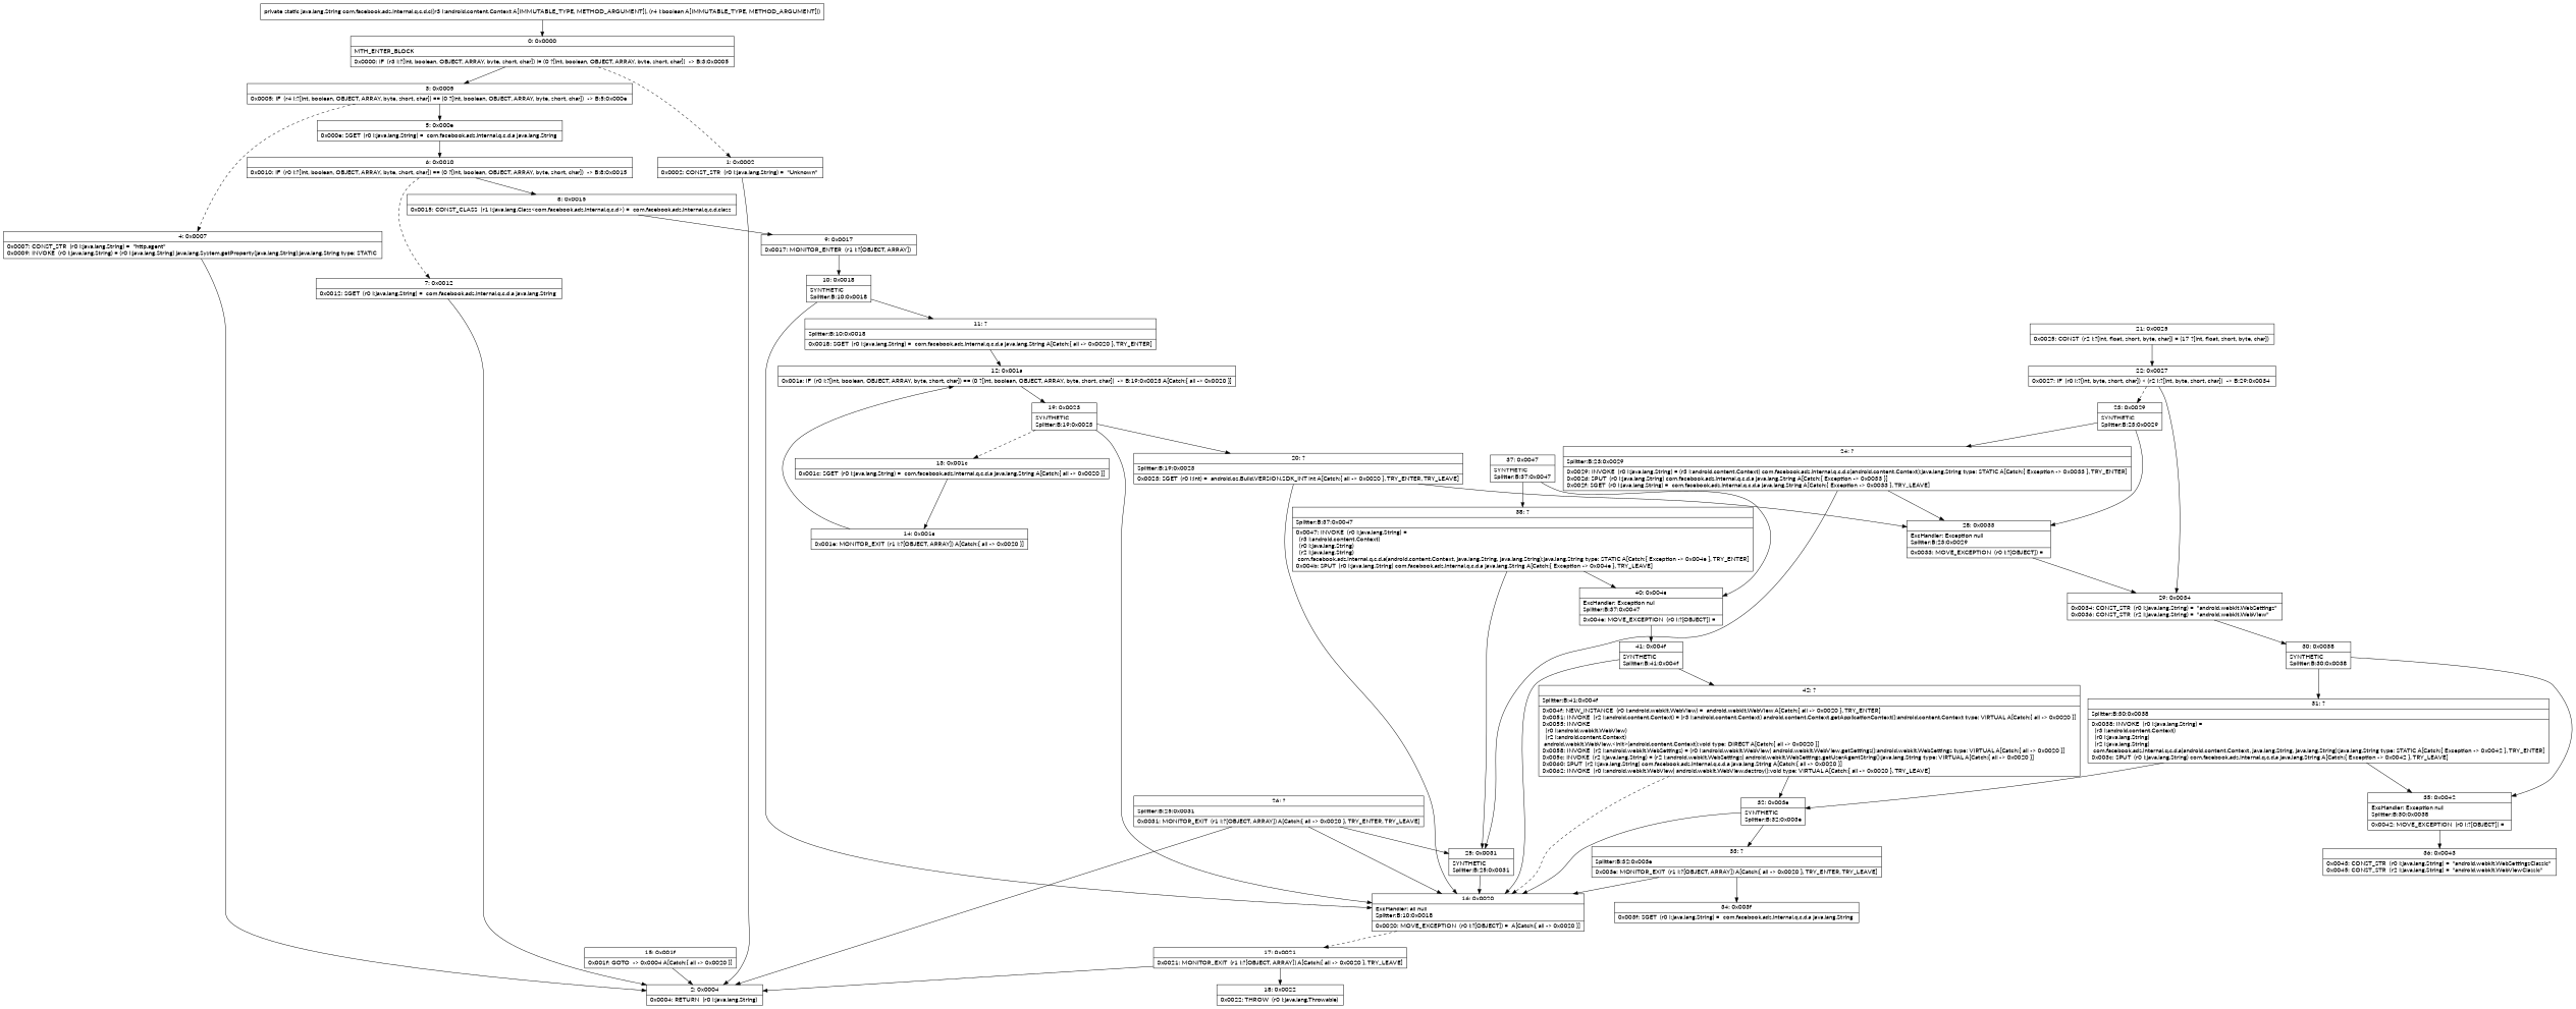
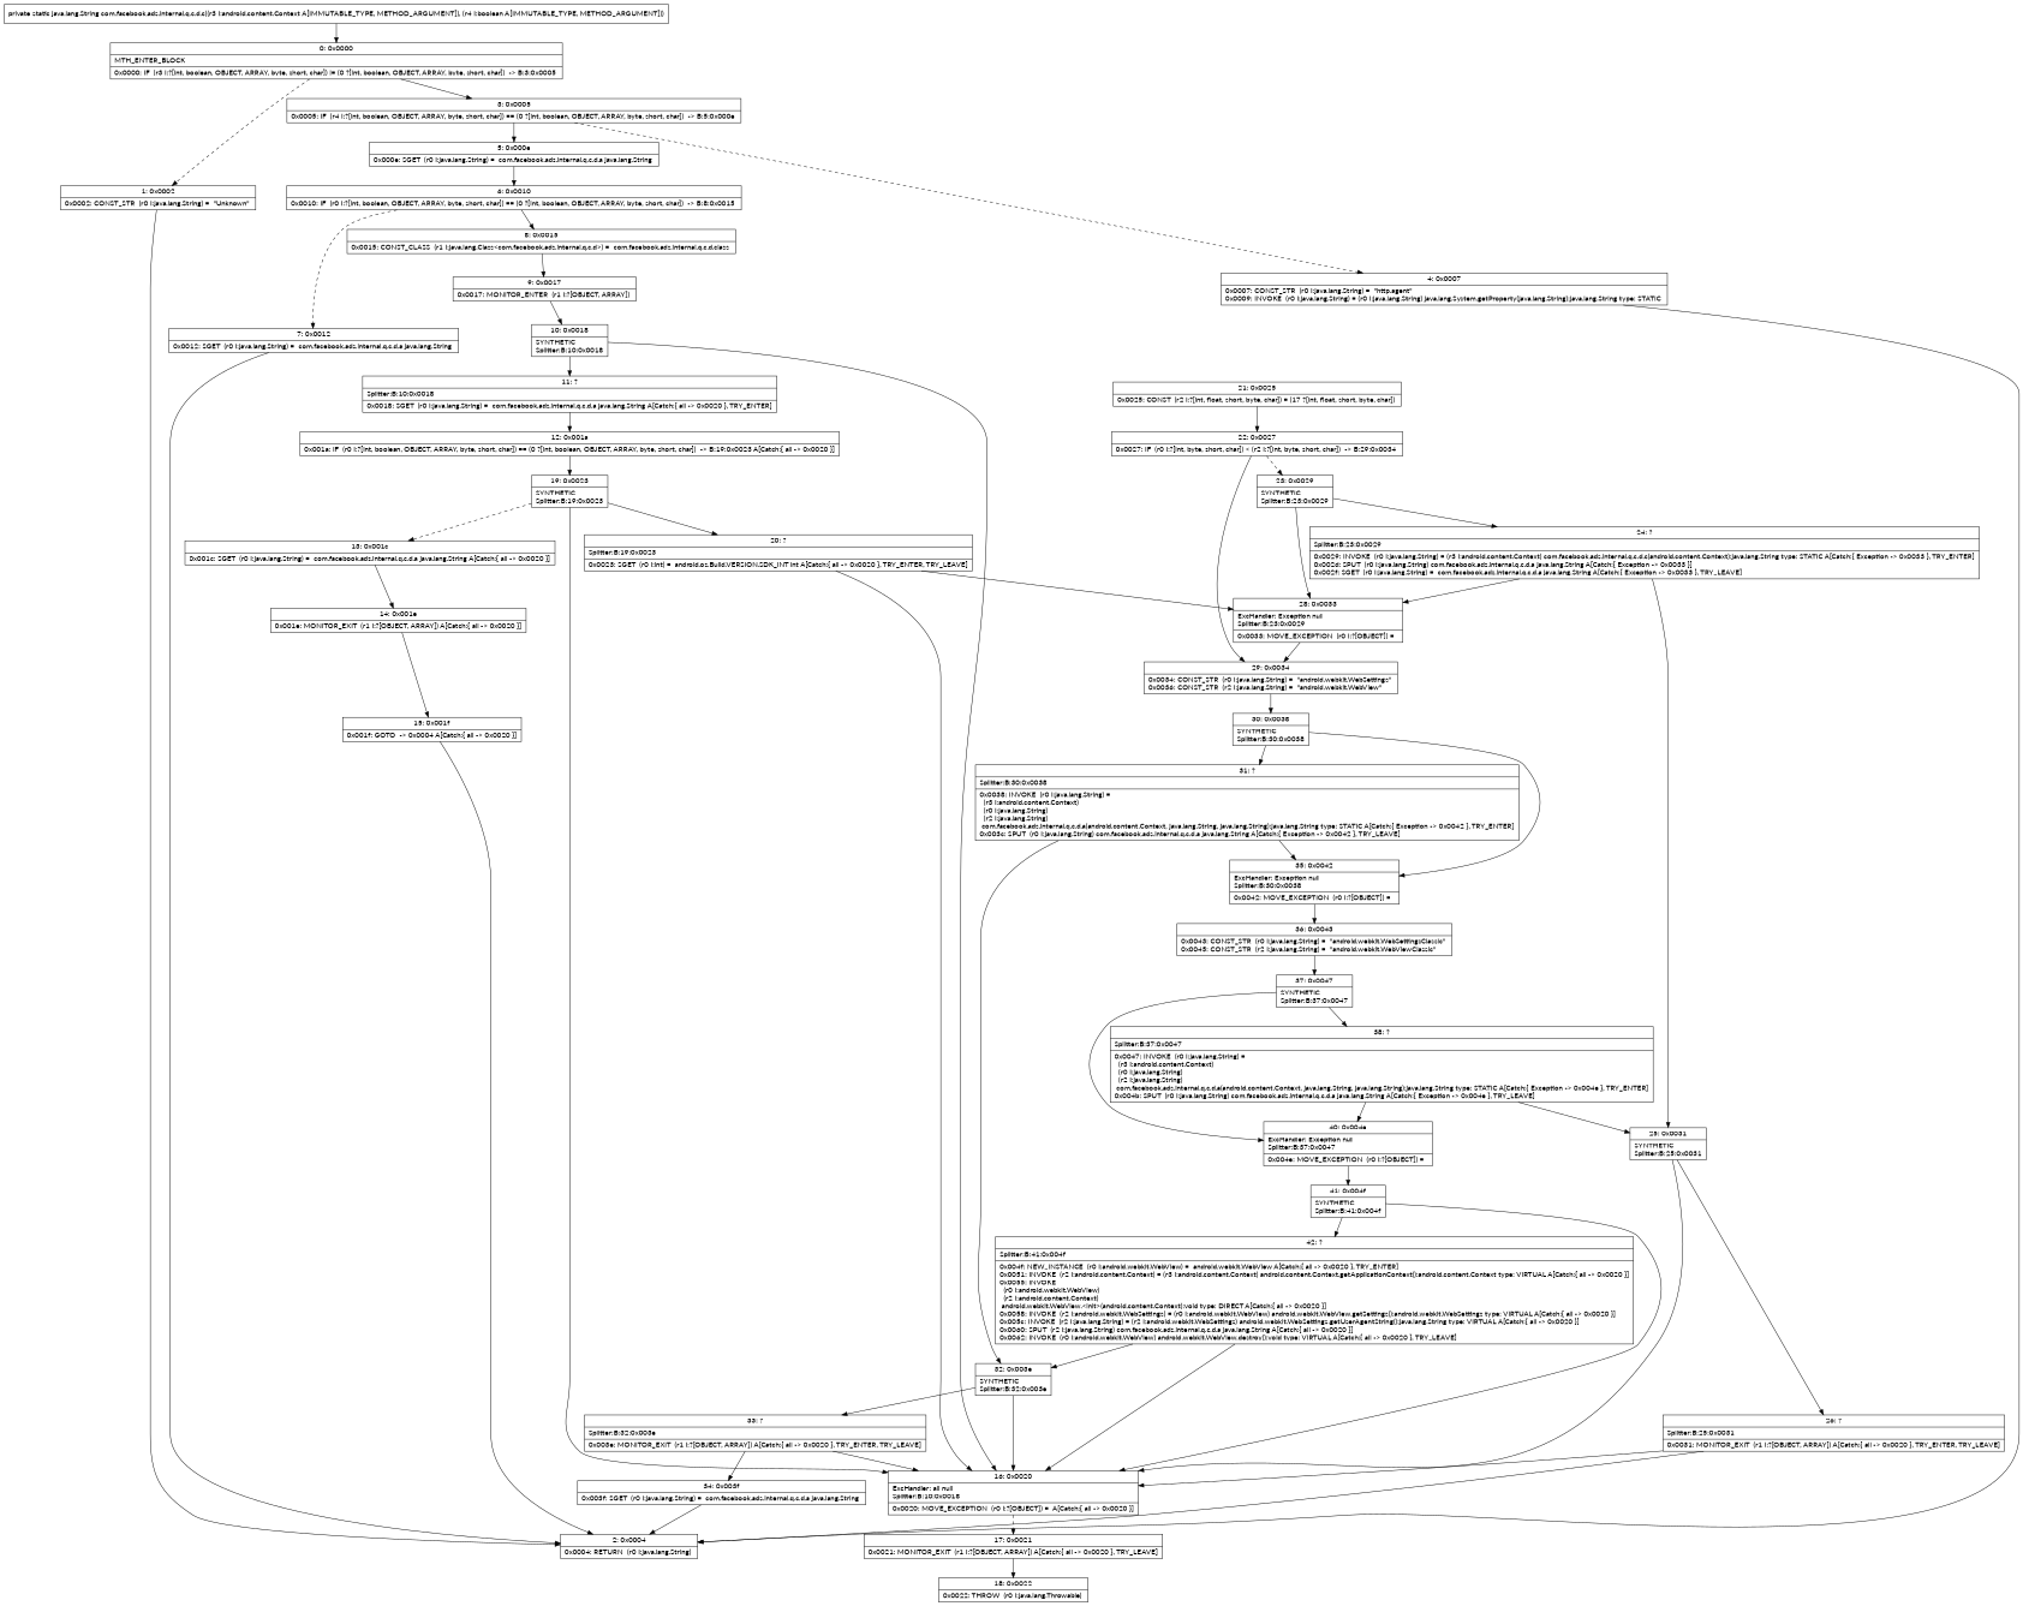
  digraph {
    fontname=Lato
    node [fontname=Lato shape=record]
    edge [fontname=Lato]
    n1 [label="{0\:\ 0x0000|MTH_ENTER_BLOCK\l|0x0000: IF  (r3 I:?[int, boolean, OBJECT, ARRAY, byte, short, char]) != (0 ?[int, boolean, OBJECT, ARRAY, byte, short, char])  \-\> B:3:0x0005 \l}"]
    n2 [label="{1\:\ 0x0002|0x0002: CONST_STR  (r0 I:java.lang.String) =  \"Unknown\" \l}"]
    n3 [label="{3\:\ 0x0005|0x0005: IF  (r4 I:?[int, boolean, OBJECT, ARRAY, byte, short, char]) == (0 ?[int, boolean, OBJECT, ARRAY, byte, short, char])  \-\> B:5:0x000e \l}"]
    n4 [label="{2\:\ 0x0004|0x0004: RETURN  (r0 I:java.lang.String) \l}"]
    n5 [label="{4\:\ 0x0007|0x0007: CONST_STR  (r0 I:java.lang.String) =  \"http.agent\" \l0x0009: INVOKE  (r0 I:java.lang.String) = (r0 I:java.lang.String) java.lang.System.getProperty(java.lang.String):java.lang.String type: STATIC \l}"]
    n6 [label="{5\:\ 0x000e|0x000e: SGET  (r0 I:java.lang.String) =  com.facebook.ads.internal.q.c.d.a java.lang.String \l}"]
    n7 [label="{6\:\ 0x0010|0x0010: IF  (r0 I:?[int, boolean, OBJECT, ARRAY, byte, short, char]) == (0 ?[int, boolean, OBJECT, ARRAY, byte, short, char])  \-\> B:8:0x0015 \l}"]
    n8 [label="{7\:\ 0x0012|0x0012: SGET  (r0 I:java.lang.String) =  com.facebook.ads.internal.q.c.d.a java.lang.String \l}"]
    n9 [label="{8\:\ 0x0015|0x0015: CONST_CLASS  (r1 I:java.lang.Class\<com.facebook.ads.internal.q.c.d\>) =  com.facebook.ads.internal.q.c.d.class \l}"]
    n10 [label="{9\:\ 0x0017|0x0017: MONITOR_ENTER  (r1 I:?[OBJECT, ARRAY]) \l}"]
    n11 [label="{10\:\ 0x0018|SYNTHETIC\lSplitter:B:10:0x0018\l}"]
    n12 [label="{11\:\ ?|Splitter:B:10:0x0018\l|0x0018: SGET  (r0 I:java.lang.String) =  com.facebook.ads.internal.q.c.d.a java.lang.String A[Catch:\{ all \-\> 0x0020 \}, TRY_ENTER]\l}"]
    n13 [label="{16\:\ 0x0020|ExcHandler: all null\lSplitter:B:10:0x0018\l|0x0020: MOVE_EXCEPTION  (r0 I:?[OBJECT]) =  A[Catch:\{ all \-\> 0x0020 \}]\l}"]
    n14 [label="{12\:\ 0x001a|0x001a: IF  (r0 I:?[int, boolean, OBJECT, ARRAY, byte, short, char]) == (0 ?[int, boolean, OBJECT, ARRAY, byte, short, char])  \-\> B:19:0x0023 A[Catch:\{ all \-\> 0x0020 \}]\l}"]
    n15 [label="{17\:\ 0x0021|0x0021: MONITOR_EXIT  (r1 I:?[OBJECT, ARRAY]) A[Catch:\{ all \-\> 0x0020 \}, TRY_LEAVE]\l}"]
    n16 [label="{19\:\ 0x0023|SYNTHETIC\lSplitter:B:19:0x0023\l}"]
    n17 [label="{13\:\ 0x001c|0x001c: SGET  (r0 I:java.lang.String) =  com.facebook.ads.internal.q.c.d.a java.lang.String A[Catch:\{ all \-\> 0x0020 \}]\l}"]
    n18 [label="{14\:\ 0x001e|0x001e: MONITOR_EXIT  (r1 I:?[OBJECT, ARRAY]) A[Catch:\{ all \-\> 0x0020 \}]\l}"]
    n19 [label="{20\:\ ?|Splitter:B:19:0x0023\l|0x0023: SGET  (r0 I:int) =  android.os.Build.VERSION.SDK_INT int A[Catch:\{ all \-\> 0x0020 \}, TRY_ENTER, TRY_LEAVE]\l}"]
    n20 [label="{15\:\ 0x001f|0x001f: GOTO  \-\> 0x0004 A[Catch:\{ all \-\> 0x0020 \}]\l}"]
    n21 [label="{18\:\ 0x0022|0x0022: THROW  (r0 I:java.lang.Throwable) \l}"]
    n22 [label="{28\:\ 0x0033|ExcHandler: Exception null\lSplitter:B:23:0x0029\l|0x0033: MOVE_EXCEPTION  (r0 I:?[OBJECT]) =  \l}"]
    n23 [label="{21\:\ 0x0025|0x0025: CONST  (r2 I:?[int, float, short, byte, char]) = (17 ?[int, float, short, byte, char]) \l}"]
    n24 [label="{22\:\ 0x0027|0x0027: IF  (r0 I:?[int, byte, short, char]) \< (r2 I:?[int, byte, short, char])  \-\> B:29:0x0034 \l}"]
    n25 [label="{23\:\ 0x0029|SYNTHETIC\lSplitter:B:23:0x0029\l}"]
    n26 [label="{29\:\ 0x0034|0x0034: CONST_STR  (r0 I:java.lang.String) =  \"android.webkit.WebSettings\" \l0x0036: CONST_STR  (r2 I:java.lang.String) =  \"android.webkit.WebView\" \l}"]
    n27 [label="{24\:\ ?|Splitter:B:23:0x0029\l|0x0029: INVOKE  (r0 I:java.lang.String) = (r3 I:android.content.Context) com.facebook.ads.internal.q.c.d.c(android.content.Context):java.lang.String type: STATIC A[Catch:\{ Exception \-\> 0x0033 \}, TRY_ENTER]\l0x002d: SPUT  (r0 I:java.lang.String) com.facebook.ads.internal.q.c.d.a java.lang.String A[Catch:\{ Exception \-\> 0x0033 \}]\l0x002f: SGET  (r0 I:java.lang.String) =  com.facebook.ads.internal.q.c.d.a java.lang.String A[Catch:\{ Exception \-\> 0x0033 \}, TRY_LEAVE]\l}"]
    n28 [label="{30\:\ 0x0038|SYNTHETIC\lSplitter:B:30:0x0038\l}"]
    n29 [label="{25\:\ 0x0031|SYNTHETIC\lSplitter:B:25:0x0031\l}"]
    n30 [label="{26\:\ ?|Splitter:B:25:0x0031\l|0x0031: MONITOR_EXIT  (r1 I:?[OBJECT, ARRAY]) A[Catch:\{ all \-\> 0x0020 \}, TRY_ENTER, TRY_LEAVE]\l}"]
    n31 [label="{31\:\ ?|Splitter:B:30:0x0038\l|0x0038: INVOKE  (r0 I:java.lang.String) = \l  (r3 I:android.content.Context)\l  (r0 I:java.lang.String)\l  (r2 I:java.lang.String)\l com.facebook.ads.internal.q.c.d.a(android.content.Context, java.lang.String, java.lang.String):java.lang.String type: STATIC A[Catch:\{ Exception \-\> 0x0042 \}, TRY_ENTER]\l0x003c: SPUT  (r0 I:java.lang.String) com.facebook.ads.internal.q.c.d.a java.lang.String A[Catch:\{ Exception \-\> 0x0042 \}, TRY_LEAVE]\l}"]
    n32 [label="{35\:\ 0x0042|ExcHandler: Exception null\lSplitter:B:30:0x0038\l|0x0042: MOVE_EXCEPTION  (r0 I:?[OBJECT]) =  \l}"]
    n33 [label="{32\:\ 0x003e|SYNTHETIC\lSplitter:B:32:0x003e\l}"]
    n34 [label="{36\:\ 0x0043|0x0043: CONST_STR  (r0 I:java.lang.String) =  \"android.webkit.WebSettingsClassic\" \l0x0045: CONST_STR  (r2 I:java.lang.String) =  \"android.webkit.WebViewClassic\" \l}"]
    n35 [label="{33\:\ ?|Splitter:B:32:0x003e\l|0x003e: MONITOR_EXIT  (r1 I:?[OBJECT, ARRAY]) A[Catch:\{ all \-\> 0x0020 \}, TRY_ENTER, TRY_LEAVE]\l}"]
    n36 [label="{34\:\ 0x003f|0x003f: SGET  (r0 I:java.lang.String) =  com.facebook.ads.internal.q.c.d.a java.lang.String \l}"]
    n37 [label="{37\:\ 0x0047|SYNTHETIC\lSplitter:B:37:0x0047\l}"]
    n38 [label="{38\:\ ?|Splitter:B:37:0x0047\l|0x0047: INVOKE  (r0 I:java.lang.String) = \l  (r3 I:android.content.Context)\l  (r0 I:java.lang.String)\l  (r2 I:java.lang.String)\l com.facebook.ads.internal.q.c.d.a(android.content.Context, java.lang.String, java.lang.String):java.lang.String type: STATIC A[Catch:\{ Exception \-\> 0x004e \}, TRY_ENTER]\l0x004b: SPUT  (r0 I:java.lang.String) com.facebook.ads.internal.q.c.d.a java.lang.String A[Catch:\{ Exception \-\> 0x004e \}, TRY_LEAVE]\l}"]
    n39 [label="{40\:\ 0x004e|ExcHandler: Exception null\lSplitter:B:37:0x0047\l|0x004e: MOVE_EXCEPTION  (r0 I:?[OBJECT]) =  \l}"]
    n40 [label="{41\:\ 0x004f|SYNTHETIC\lSplitter:B:41:0x004f\l}"]
    n41 [label="{42\:\ ?|Splitter:B:41:0x004f\l|0x004f: NEW_INSTANCE  (r0 I:android.webkit.WebView) =  android.webkit.WebView A[Catch:\{ all \-\> 0x0020 \}, TRY_ENTER]\l0x0051: INVOKE  (r2 I:android.content.Context) = (r3 I:android.content.Context) android.content.Context.getApplicationContext():android.content.Context type: VIRTUAL A[Catch:\{ all \-\> 0x0020 \}]\l0x0055: INVOKE  \l  (r0 I:android.webkit.WebView)\l  (r2 I:android.content.Context)\l android.webkit.WebView.\<init\>(android.content.Context):void type: DIRECT A[Catch:\{ all \-\> 0x0020 \}]\l0x0058: INVOKE  (r2 I:android.webkit.WebSettings) = (r0 I:android.webkit.WebView) android.webkit.WebView.getSettings():android.webkit.WebSettings type: VIRTUAL A[Catch:\{ all \-\> 0x0020 \}]\l0x005c: INVOKE  (r2 I:java.lang.String) = (r2 I:android.webkit.WebSettings) android.webkit.WebSettings.getUserAgentString():java.lang.String type: VIRTUAL A[Catch:\{ all \-\> 0x0020 \}]\l0x0060: SPUT  (r2 I:java.lang.String) com.facebook.ads.internal.q.c.d.a java.lang.String A[Catch:\{ all \-\> 0x0020 \}]\l0x0062: INVOKE  (r0 I:android.webkit.WebView) android.webkit.WebView.destroy():void type: VIRTUAL A[Catch:\{ all \-\> 0x0020 \}, TRY_LEAVE]\l}"]
    n42 [label="{private static java.lang.String com.facebook.ads.internal.q.c.d.c((r3 I:android.content.Context A[IMMUTABLE_TYPE, METHOD_ARGUMENT]), (r4 I:boolean A[IMMUTABLE_TYPE, METHOD_ARGUMENT])) }"]
    n1 -> n2 [style=dashed]
    n1 -> n3
    n2 -> n4
    n3 -> n5 [style=dashed]
    n3 -> n6
    n5 -> n4
    n6 -> n7
    n7 -> n8 [style=dashed]
    n7 -> n9
    n8 -> n4
    n9 -> n10
    n10 -> n11
    n11 -> n12
    n11 -> n13
    n12 -> n14
    n13 -> n15 [style=dashed]
    n14 -> n16
    n15 -> n21
    n16 -> n13
    n16 -> n17 [style=dashed]
    n16 -> n19
    n17 -> n18
-   n18 -> n14
+   n18 -> n20
    n19 -> n13
    n19 -> n22
    n20 -> n4
    n22 -> n26
    n23 -> n24
    n24 -> n25 [style=dashed]
    n24 -> n26
    n25 -> n22
    n25 -> n27
    n26 -> n28
    n27 -> n22
    n27 -> n29
    n28 -> n31
    n28 -> n32
    n29 -> n13
-   n30 -> n29
+   n29 -> n30
    n30 -> n4
    n30 -> n13
    n31 -> n32
    n31 -> n33
    n32 -> n34
    n33 -> n13
    n33 -> n35
+   n34 -> n37
    n35 -> n13
    n35 -> n36
-   n15 -> n4
+   n36 -> n4
    n37 -> n38
    n37 -> n39
    n38 -> n29
    n38 -> n39
    n39 -> n40
    n40 -> n13
    n40 -> n41
-   n41 -> n13 [style=dashed]
+   n41 -> n13
    n41 -> n33
    n42 -> n1
  }
